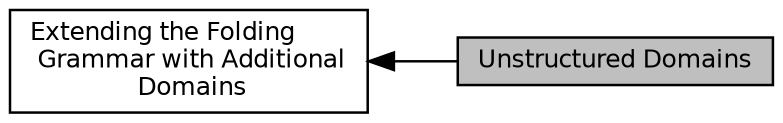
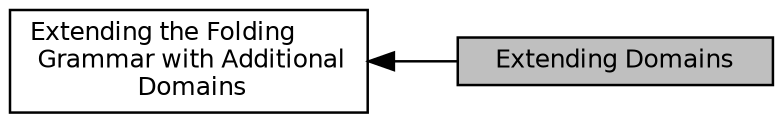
  digraph {
    rankdir=LR
    node [color=black fontname=Helvetica fontsize=10 shape=box]
-   n1 [fillcolor=grey75 fontcolor=black height=0.2 label="Unstructured Domains" style=filled width=0.4]
+   n1 [fillcolor=grey75 fontcolor=black height=0.2 label="Extending Domains" style=filled width=0.4]
    n2 [height=0.2 label="Extending the Folding\l Grammar with Additional\l Domains" width=0.4]
    n2 -> n1 [dir=back fontname=Helvetica fontsize=10 labelfontname=Helvetica labelfontsize=10 shape=plaintext style=solid]
  }
